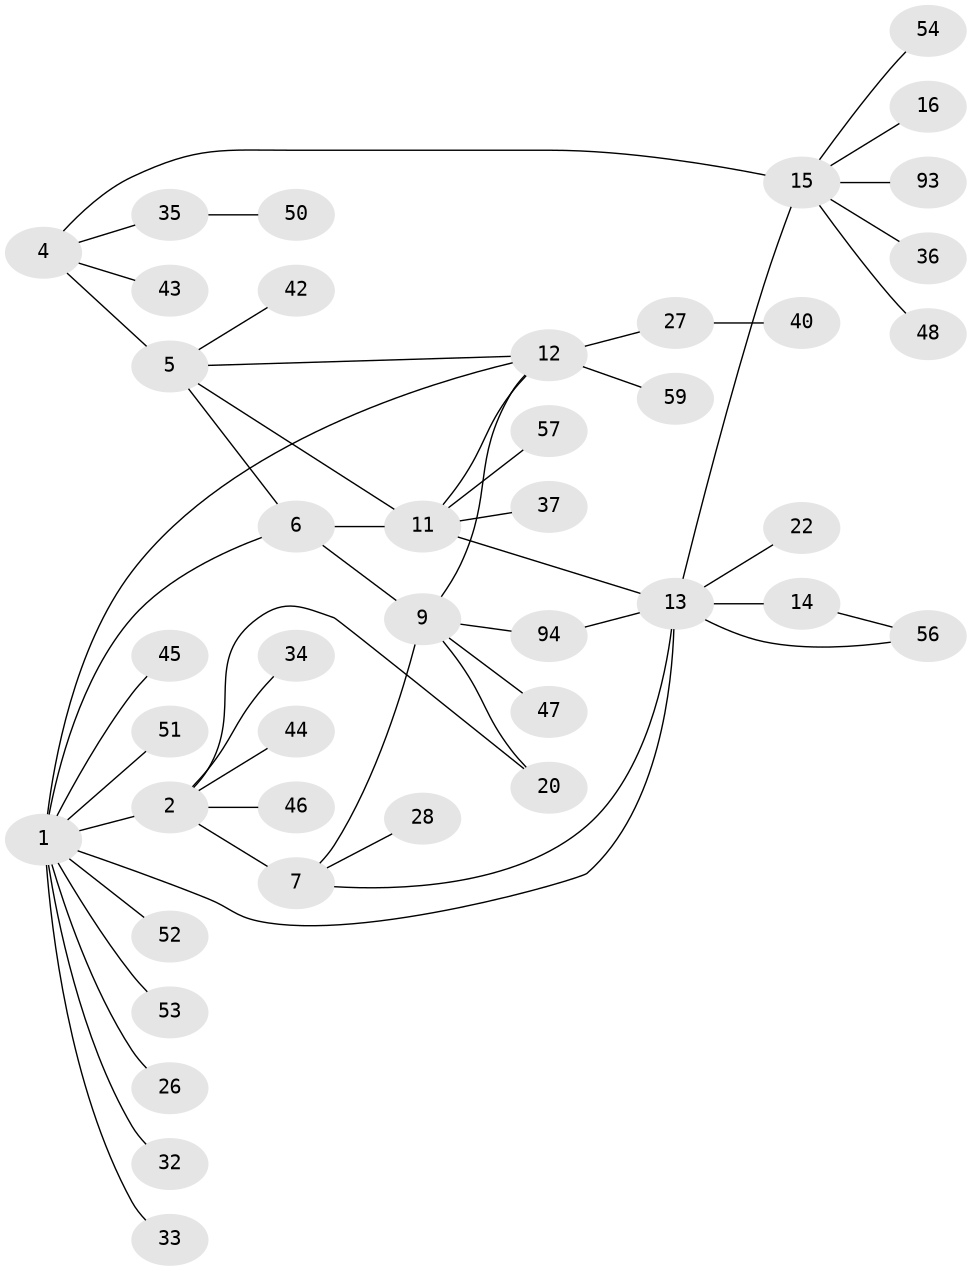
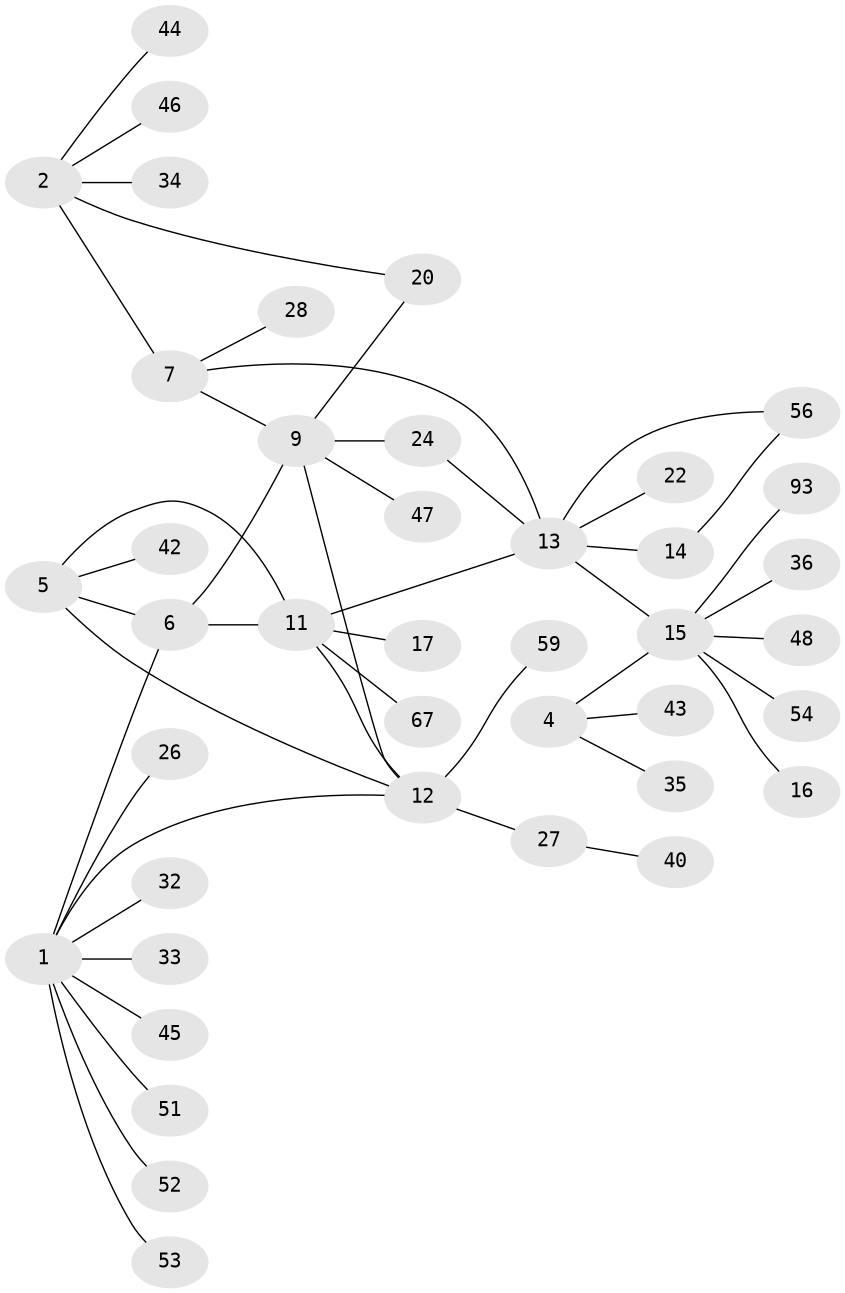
  graph {
    fontname="DejaVu Sans Mono"
    rankdir=LR
    node [color=gray90 fontname="DejaVu Sans Mono" style=filled]
    edge [fontname="DejaVu Sans Mono"]
    1 [super="+3"]
    2 [super="+31"]
    6 [super="+21"]
    12 [super="+19"]
    13 [super="+25"]
    26 [super="+60"]
    32
    33
    45
    51
    52
    53
    7 [super="+8"]
    20
    34
    44
    46
    11 [super="+18"]
    9 [super="+39"]
    27
    59
    15 [super="+17"]
    14
    22
    56
    28
    4 [super="+30"]
    5 [super="+10"]
    35 [super="+49"]
    43
    42
    16 [super="+58"]
    n33 [label=93 super="+38"]
    36 [super="+41"]
    48
    54
-   50 [super="+55"]
-   37
-   57
-   24 [super="+29" label=94]
+   37 [label=17]
+   57 [label=67]
+   24 [super="+29"]
    47
    40
-   1 -- 2 [weight=2]
    1 -- 6
    1 -- 12
-   1 -- 13
    1 -- 26
    1 -- 32
    1 -- 33
    1 -- 45
    1 -- 51
    1 -- 52
    1 -- 53
    2 -- 7
    2 -- 20
    2 -- 34
    2 -- 44
    2 -- 46
    6 -- 11
    6 -- 9
    12 -- 27
    12 -- 59
    13 -- 15
    13 -- 14
    13 -- 22
    13 -- 56
    7 -- 13
    7 -- 9 [weight=2]
    7 -- 28
    11 -- 12
    11 -- 13 [weight=2]
    11 -- 37
    11 -- 57
    9 -- 12
    9 -- 20
    9 -- 24
    9 -- 47
    27 -- 40
    15 -- 16
    15 -- n33
    15 -- 36
    15 -- 48
    15 -- 54
    14 -- 56
    4 -- 15
-   4 -- 5
    4 -- 35
    4 -- 43
    5 -- 6
    5 -- 12
    5 -- 11
    5 -- 42
-   35 -- 50
    24 -- 13
  }
